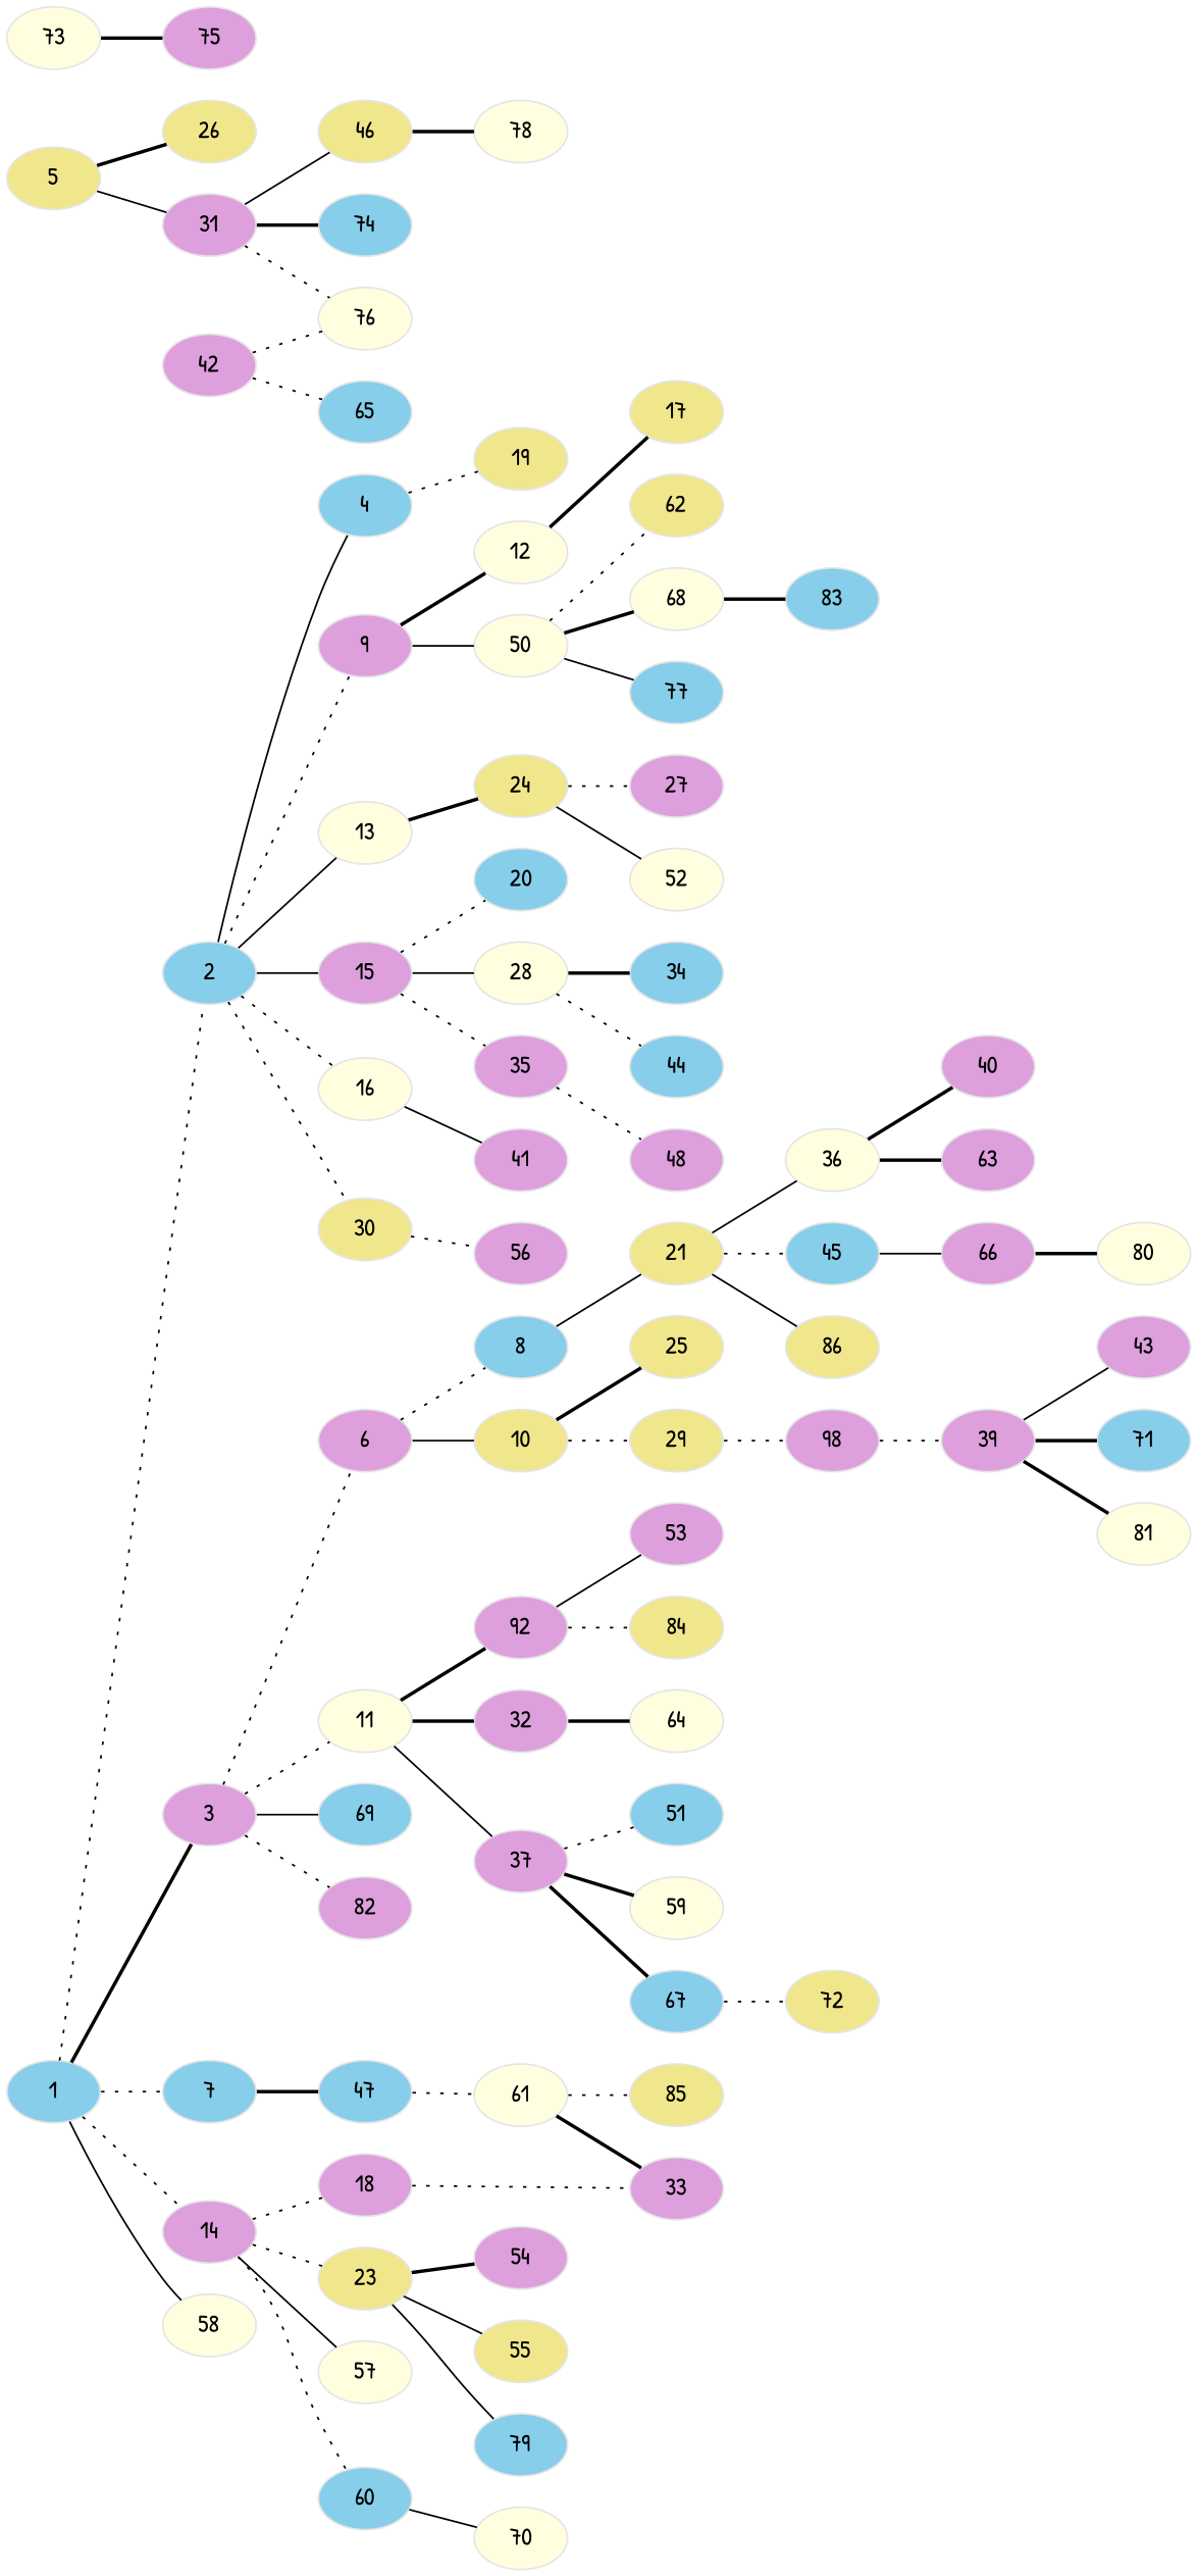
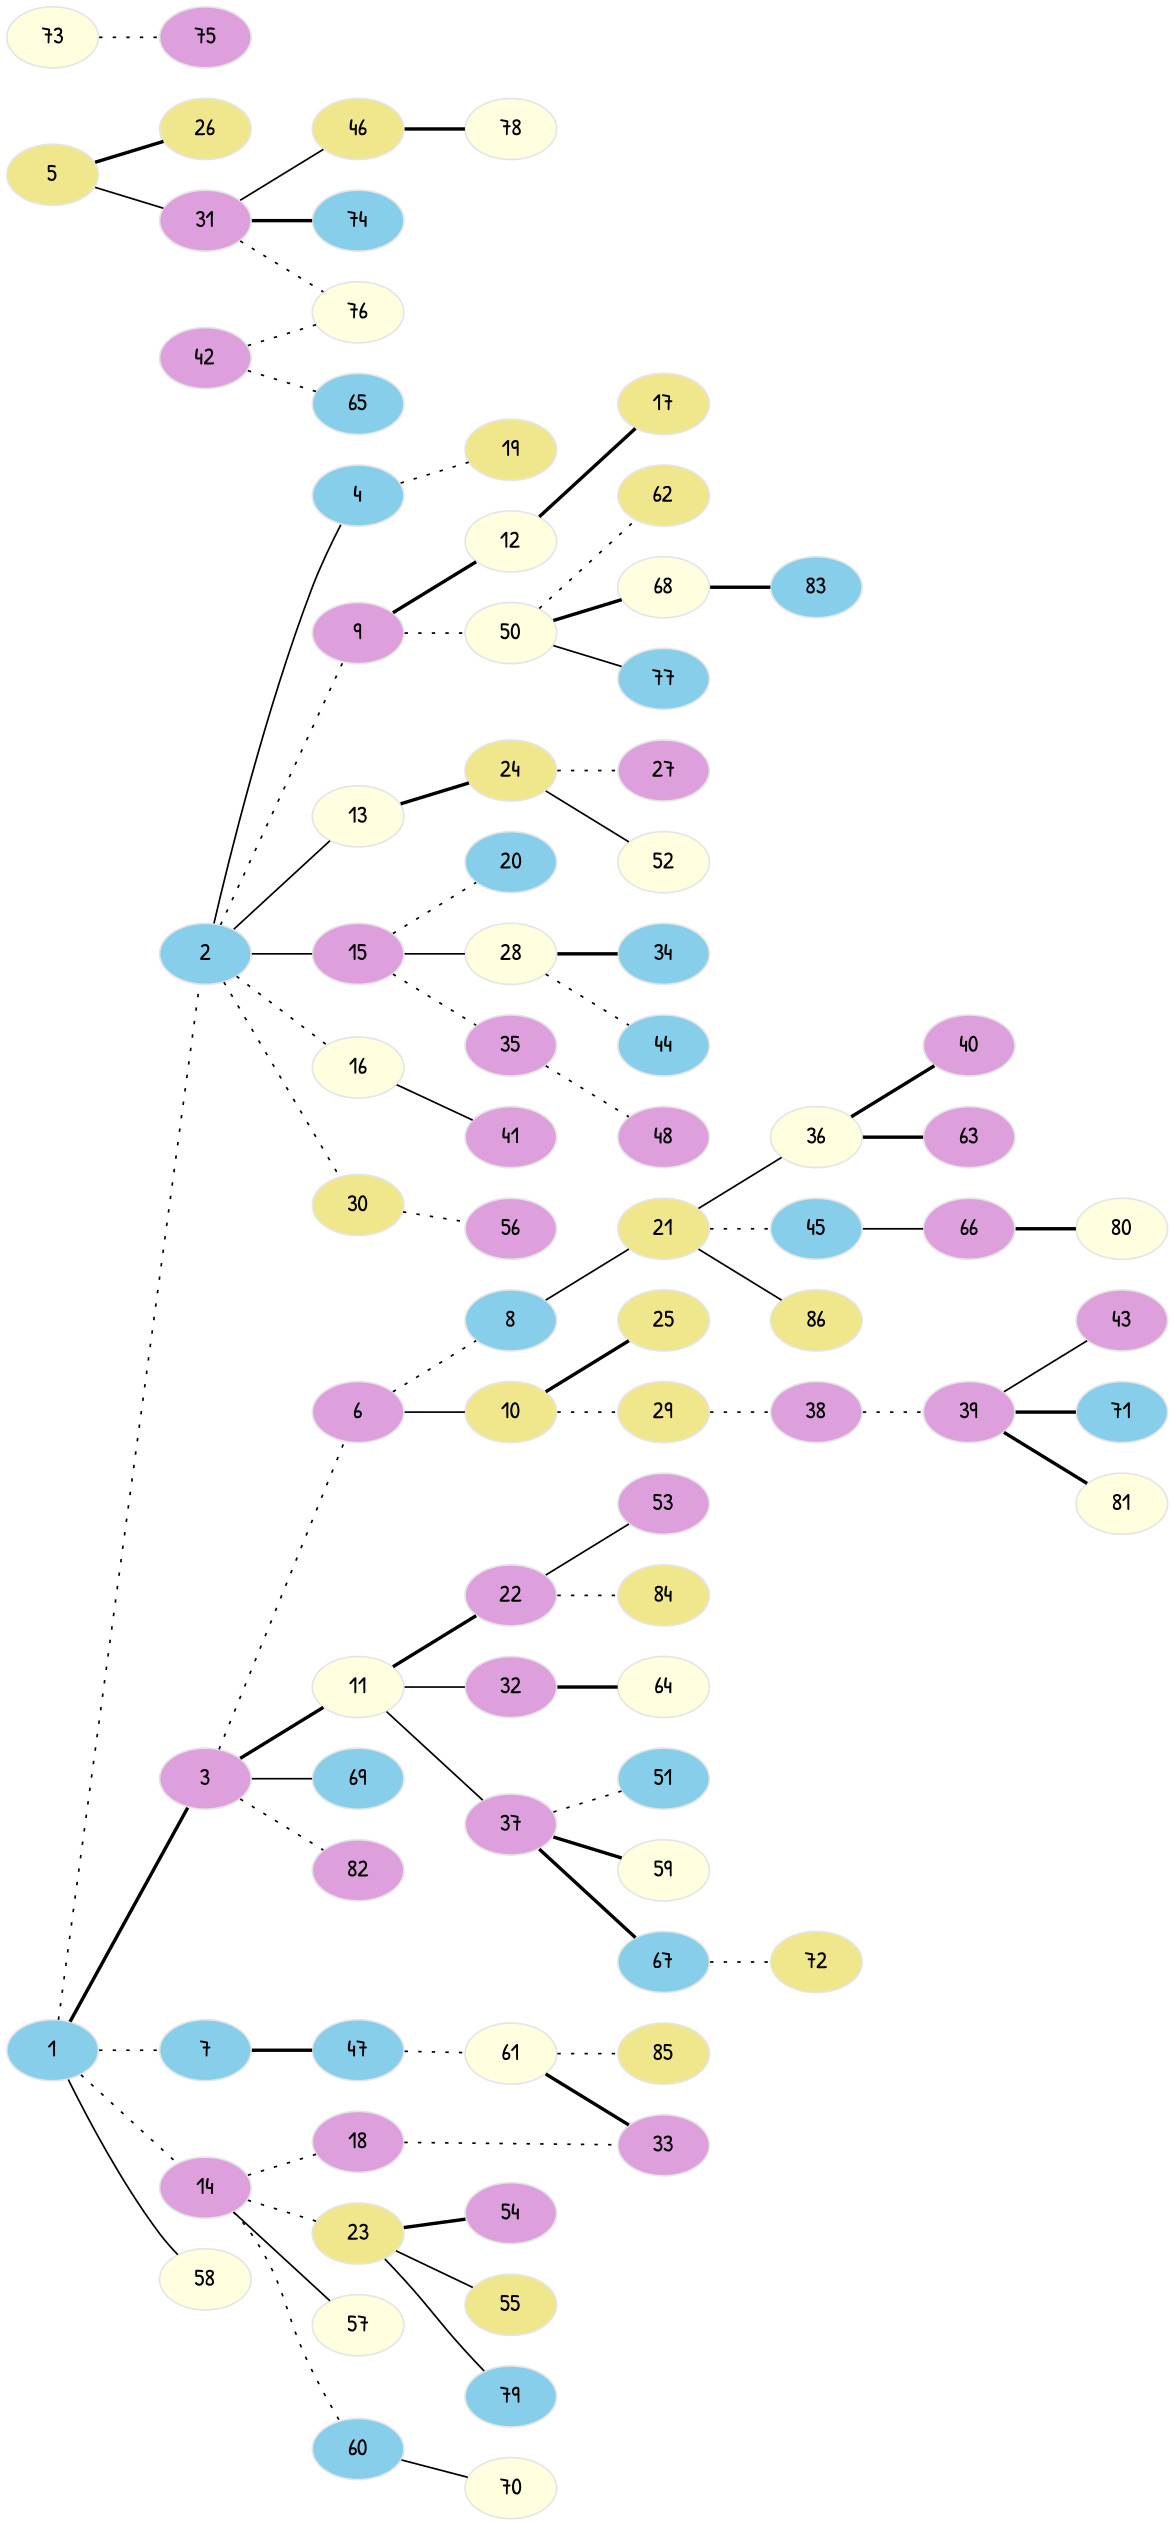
  graph {
    fontname="Patrick Hand"
    rankdir=LR
    node [color=gray90 fillcolor=plum fontname="Patrick Hand" style=filled]
    edge [fontname="Patrick Hand" style=dotted]
    1 [fillcolor=skyblue]
    2 [fillcolor=skyblue]
    3
    7 [fillcolor=skyblue]
    14
    58 [fillcolor=lightyellow]
    4 [fillcolor=skyblue]
    9
    13 [fillcolor=lightyellow]
    15
    16 [fillcolor=lightyellow]
    30 [fillcolor=khaki]
    6
    11 [fillcolor=lightyellow]
    69 [fillcolor=skyblue]
    82
    47 [fillcolor=skyblue]
    18
    23 [fillcolor=khaki]
    57 [fillcolor=lightyellow]
    60 [fillcolor=skyblue]
    19 [fillcolor=khaki]
    12 [fillcolor=lightyellow]
    50 [fillcolor=lightyellow]
    24 [fillcolor=khaki]
    20 [fillcolor=skyblue]
    28 [fillcolor=lightyellow]
    35
    41
    56
    5 [fillcolor=khaki]
    26 [fillcolor=khaki]
    31
    8 [fillcolor=skyblue]
    10 [fillcolor=khaki]
-   22 [label=92]
+   22
    32
    37
    46 [fillcolor=khaki]
    74 [fillcolor=skyblue]
    76 [fillcolor=lightyellow]
    21 [fillcolor=khaki]
    25 [fillcolor=khaki]
    29 [fillcolor=khaki]
    61 [fillcolor=lightyellow]
    36 [fillcolor=lightyellow]
    45 [fillcolor=skyblue]
    86 [fillcolor=khaki]
    17 [fillcolor=khaki]
    62 [fillcolor=khaki]
    68 [fillcolor=lightyellow]
    77 [fillcolor=skyblue]
-   38 [label=98]
+   38
    53
    84 [fillcolor=khaki]
    64 [fillcolor=lightyellow]
    51 [fillcolor=skyblue]
    59 [fillcolor=lightyellow]
    67 [fillcolor=skyblue]
    27
    52 [fillcolor=lightyellow]
    33
    54
    55 [fillcolor=khaki]
    79 [fillcolor=skyblue]
    70 [fillcolor=lightyellow]
    34 [fillcolor=skyblue]
    44 [fillcolor=skyblue]
    48
    40
    63
    66
    39
    65 [fillcolor=skyblue]
    42
    78 [fillcolor=lightyellow]
    72 [fillcolor=khaki]
    43
    71 [fillcolor=skyblue]
    81 [fillcolor=lightyellow]
    80 [fillcolor=lightyellow]
    85 [fillcolor=khaki]
    83 [fillcolor=skyblue]
    73 [fillcolor=lightyellow]
    75
    1 -- 2
    1 -- 3 [style=bold]
    1 -- 7
    1 -- 14
    1 -- 58 [style=solid]
    2 -- 4 [style=solid]
    2 -- 9
    2 -- 13 [style=solid]
    2 -- 15 [style=solid]
    2 -- 16
    2 -- 30
    3 -- 6
-   3 -- 11
+   3 -- 11 [style=bold]
    3 -- 69 [style=solid]
    3 -- 82
    7 -- 47 [style=bold]
    14 -- 18
    14 -- 23
    14 -- 57 [style=solid]
    14 -- 60
    4 -- 19
    9 -- 12 [style=bold]
-   9 -- 50 [style=solid]
+   9 -- 50
    13 -- 24 [style=bold]
    15 -- 20
    15 -- 28 [style=solid]
    15 -- 35
    16 -- 41 [style=solid]
    30 -- 56
    6 -- 8
    6 -- 10 [style=solid]
    11 -- 22 [style=bold]
-   11 -- 32 [style=bold]
+   11 -- 32 [style=solid]
    11 -- 37 [style=solid]
    47 -- 61
    18 -- 33
    23 -- 54 [style=bold]
    23 -- 55 [style=solid]
    23 -- 79 [style=solid]
    60 -- 70 [style=solid]
    12 -- 17 [style=bold]
    50 -- 62
    50 -- 68 [style=bold]
    50 -- 77 [style=solid]
    24 -- 27
    24 -- 52 [style=solid]
    28 -- 34 [style=bold]
    28 -- 44
    35 -- 48
    5 -- 26 [style=bold]
    5 -- 31 [style=solid]
    31 -- 46 [style=solid]
    31 -- 74 [style=bold]
    31 -- 76
    8 -- 21 [style=solid]
    10 -- 25 [style=bold]
    10 -- 29
    22 -- 53 [style=solid]
    22 -- 84
    32 -- 64 [style=bold]
    37 -- 51
    37 -- 59 [style=bold]
    37 -- 67 [style=bold]
    46 -- 78 [style=bold]
    21 -- 36 [style=solid]
    21 -- 45
    21 -- 86 [style=solid]
    29 -- 38
    61 -- 33 [style=bold]
    61 -- 85
    36 -- 40 [style=bold]
    36 -- 63 [style=bold]
    45 -- 66 [style=solid]
    68 -- 83 [style=bold]
    38 -- 39
    67 -- 72
    66 -- 80 [style=bold]
    39 -- 43 [style=solid]
    39 -- 71 [style=bold]
    39 -- 81 [style=bold]
    42 -- 76
    42 -- 65
-   73 -- 75 [style=bold]
+   73 -- 75
  }
